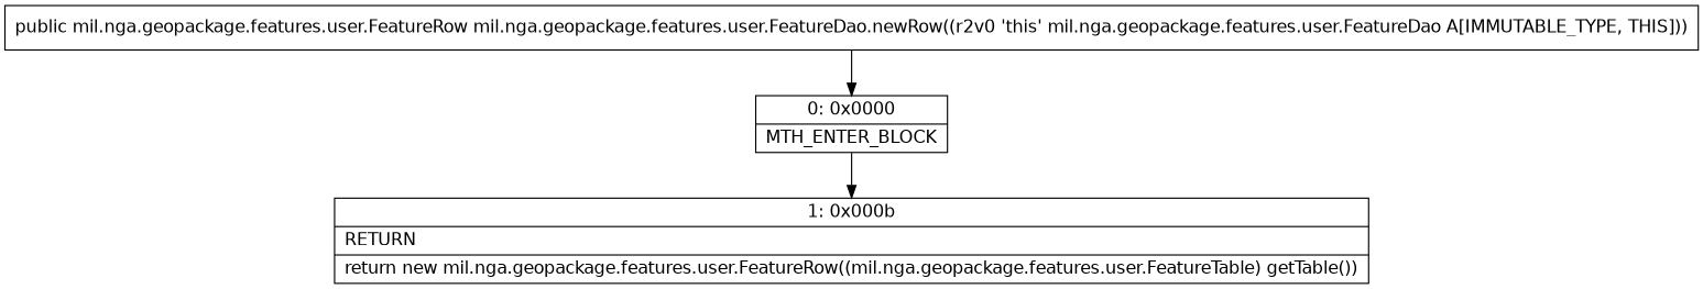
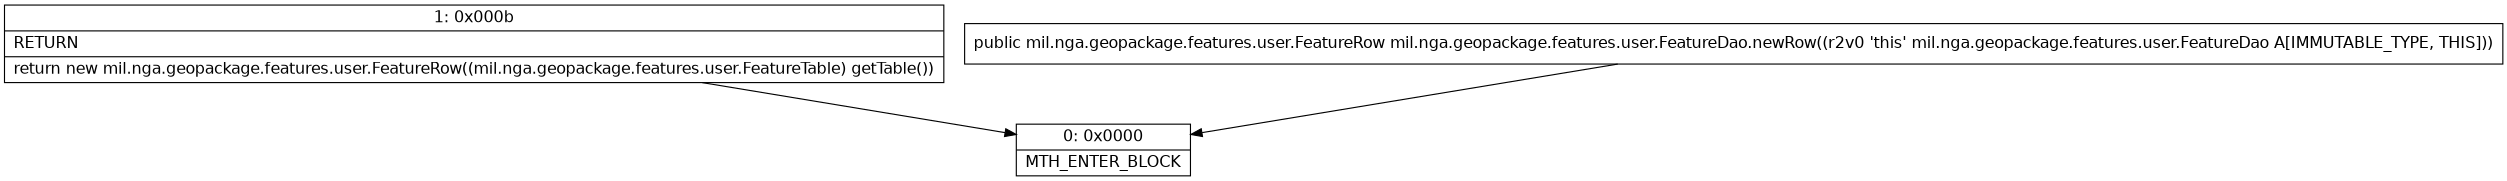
  digraph {
    fontname="DejaVu Sans"
    node [shape=record fontname="DejaVu Sans"]
    edge [fontname="DejaVu Sans"]
    n1 [label="{0\:\ 0x0000|MTH_ENTER_BLOCK\l}"]
    n2 [label="{1\:\ 0x000b|RETURN\l|return new mil.nga.geopackage.features.user.FeatureRow((mil.nga.geopackage.features.user.FeatureTable) getTable())\l}"]
    n3 [label="{public mil.nga.geopackage.features.user.FeatureRow mil.nga.geopackage.features.user.FeatureDao.newRow((r2v0 'this' mil.nga.geopackage.features.user.FeatureDao A[IMMUTABLE_TYPE, THIS])) }"]
-   n1 -> n2
+   n2 -> n1
    n3 -> n1
  }
